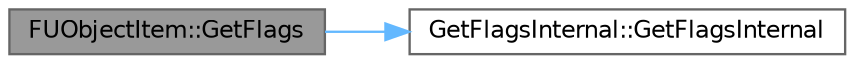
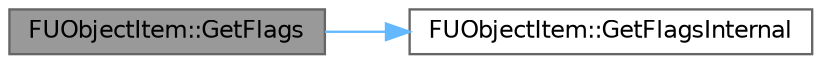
  digraph {
    rankdir=LR
    node [fontname=Helvetica fontsize=10 shape=box style=filled]
    n1 [color=gray40 fillcolor=grey60 fontcolor=black height=0.2 label="FUObjectItem::GetFlags" width=0.4]
-   n2 [color=grey40 fillcolor=white height=0.2 label="GetFlagsInternal::GetFlagsInternal" width=0.4]
+   n2 [color=grey40 fillcolor=white height=0.2 label="FUObjectItem::GetFlagsInternal" width=0.4]
    n1 -> n2 [color=steelblue1 fontname=Helvetica fontsize=10 labelfontname=Helvetica labelfontsize=10 style=solid]
  }
